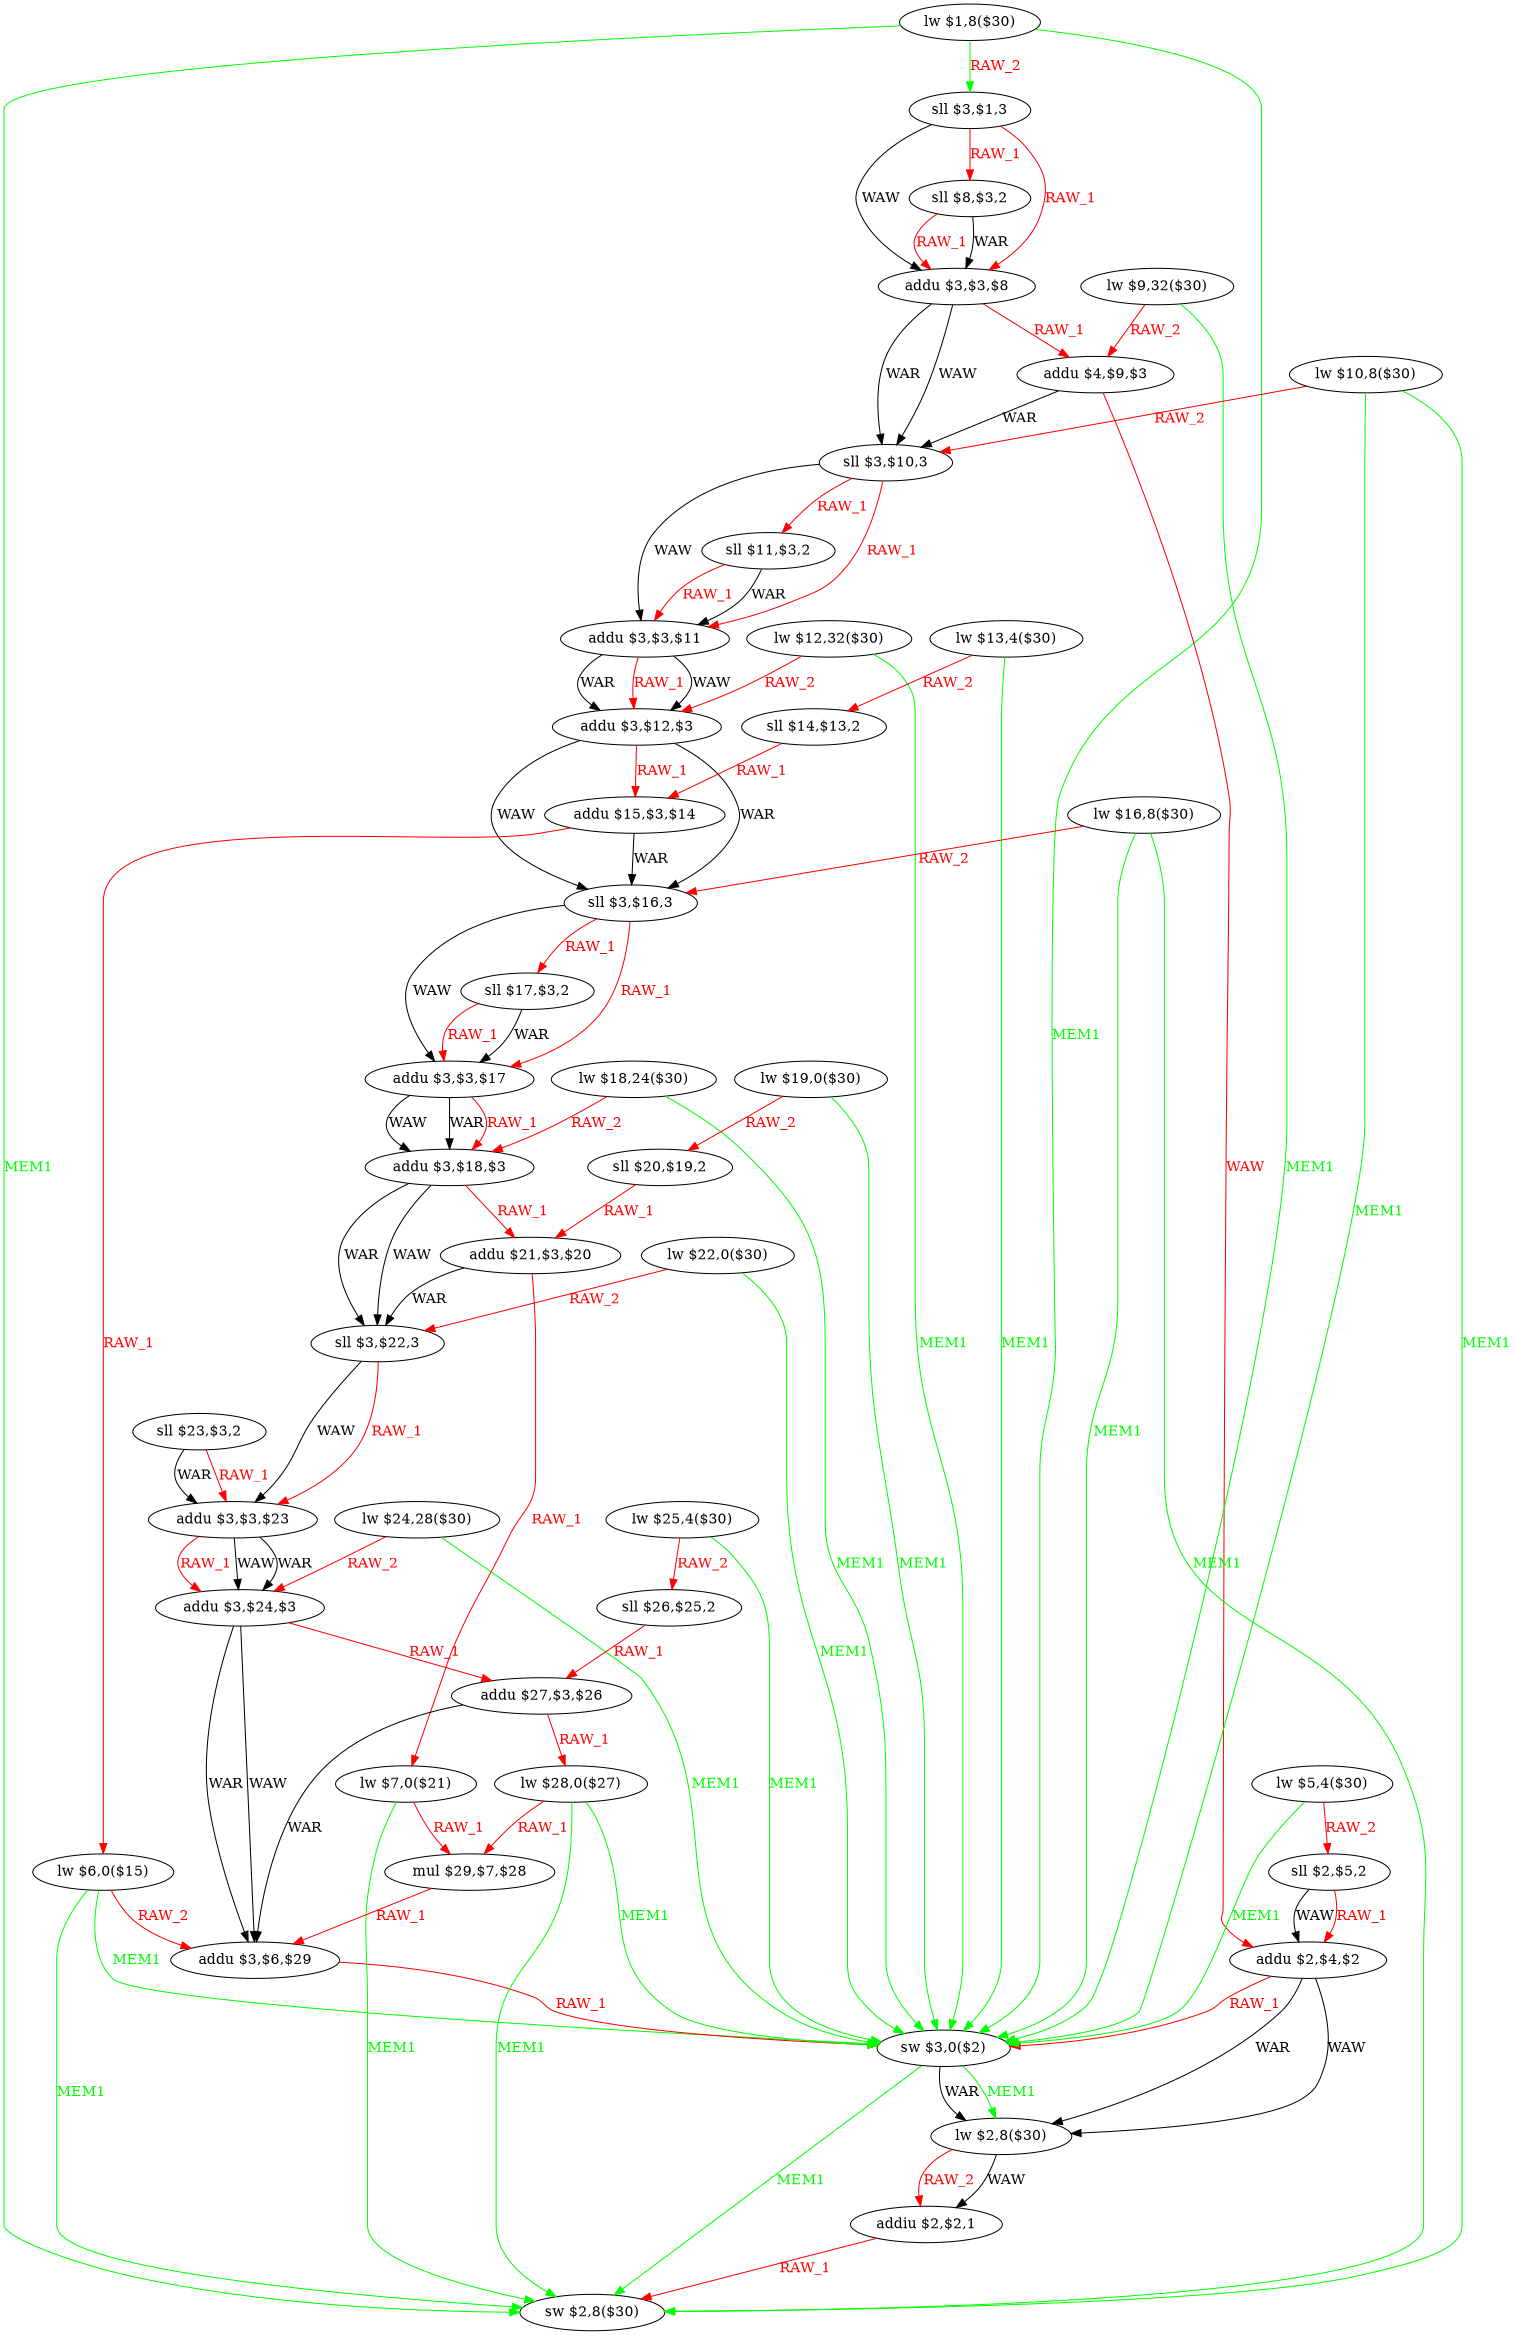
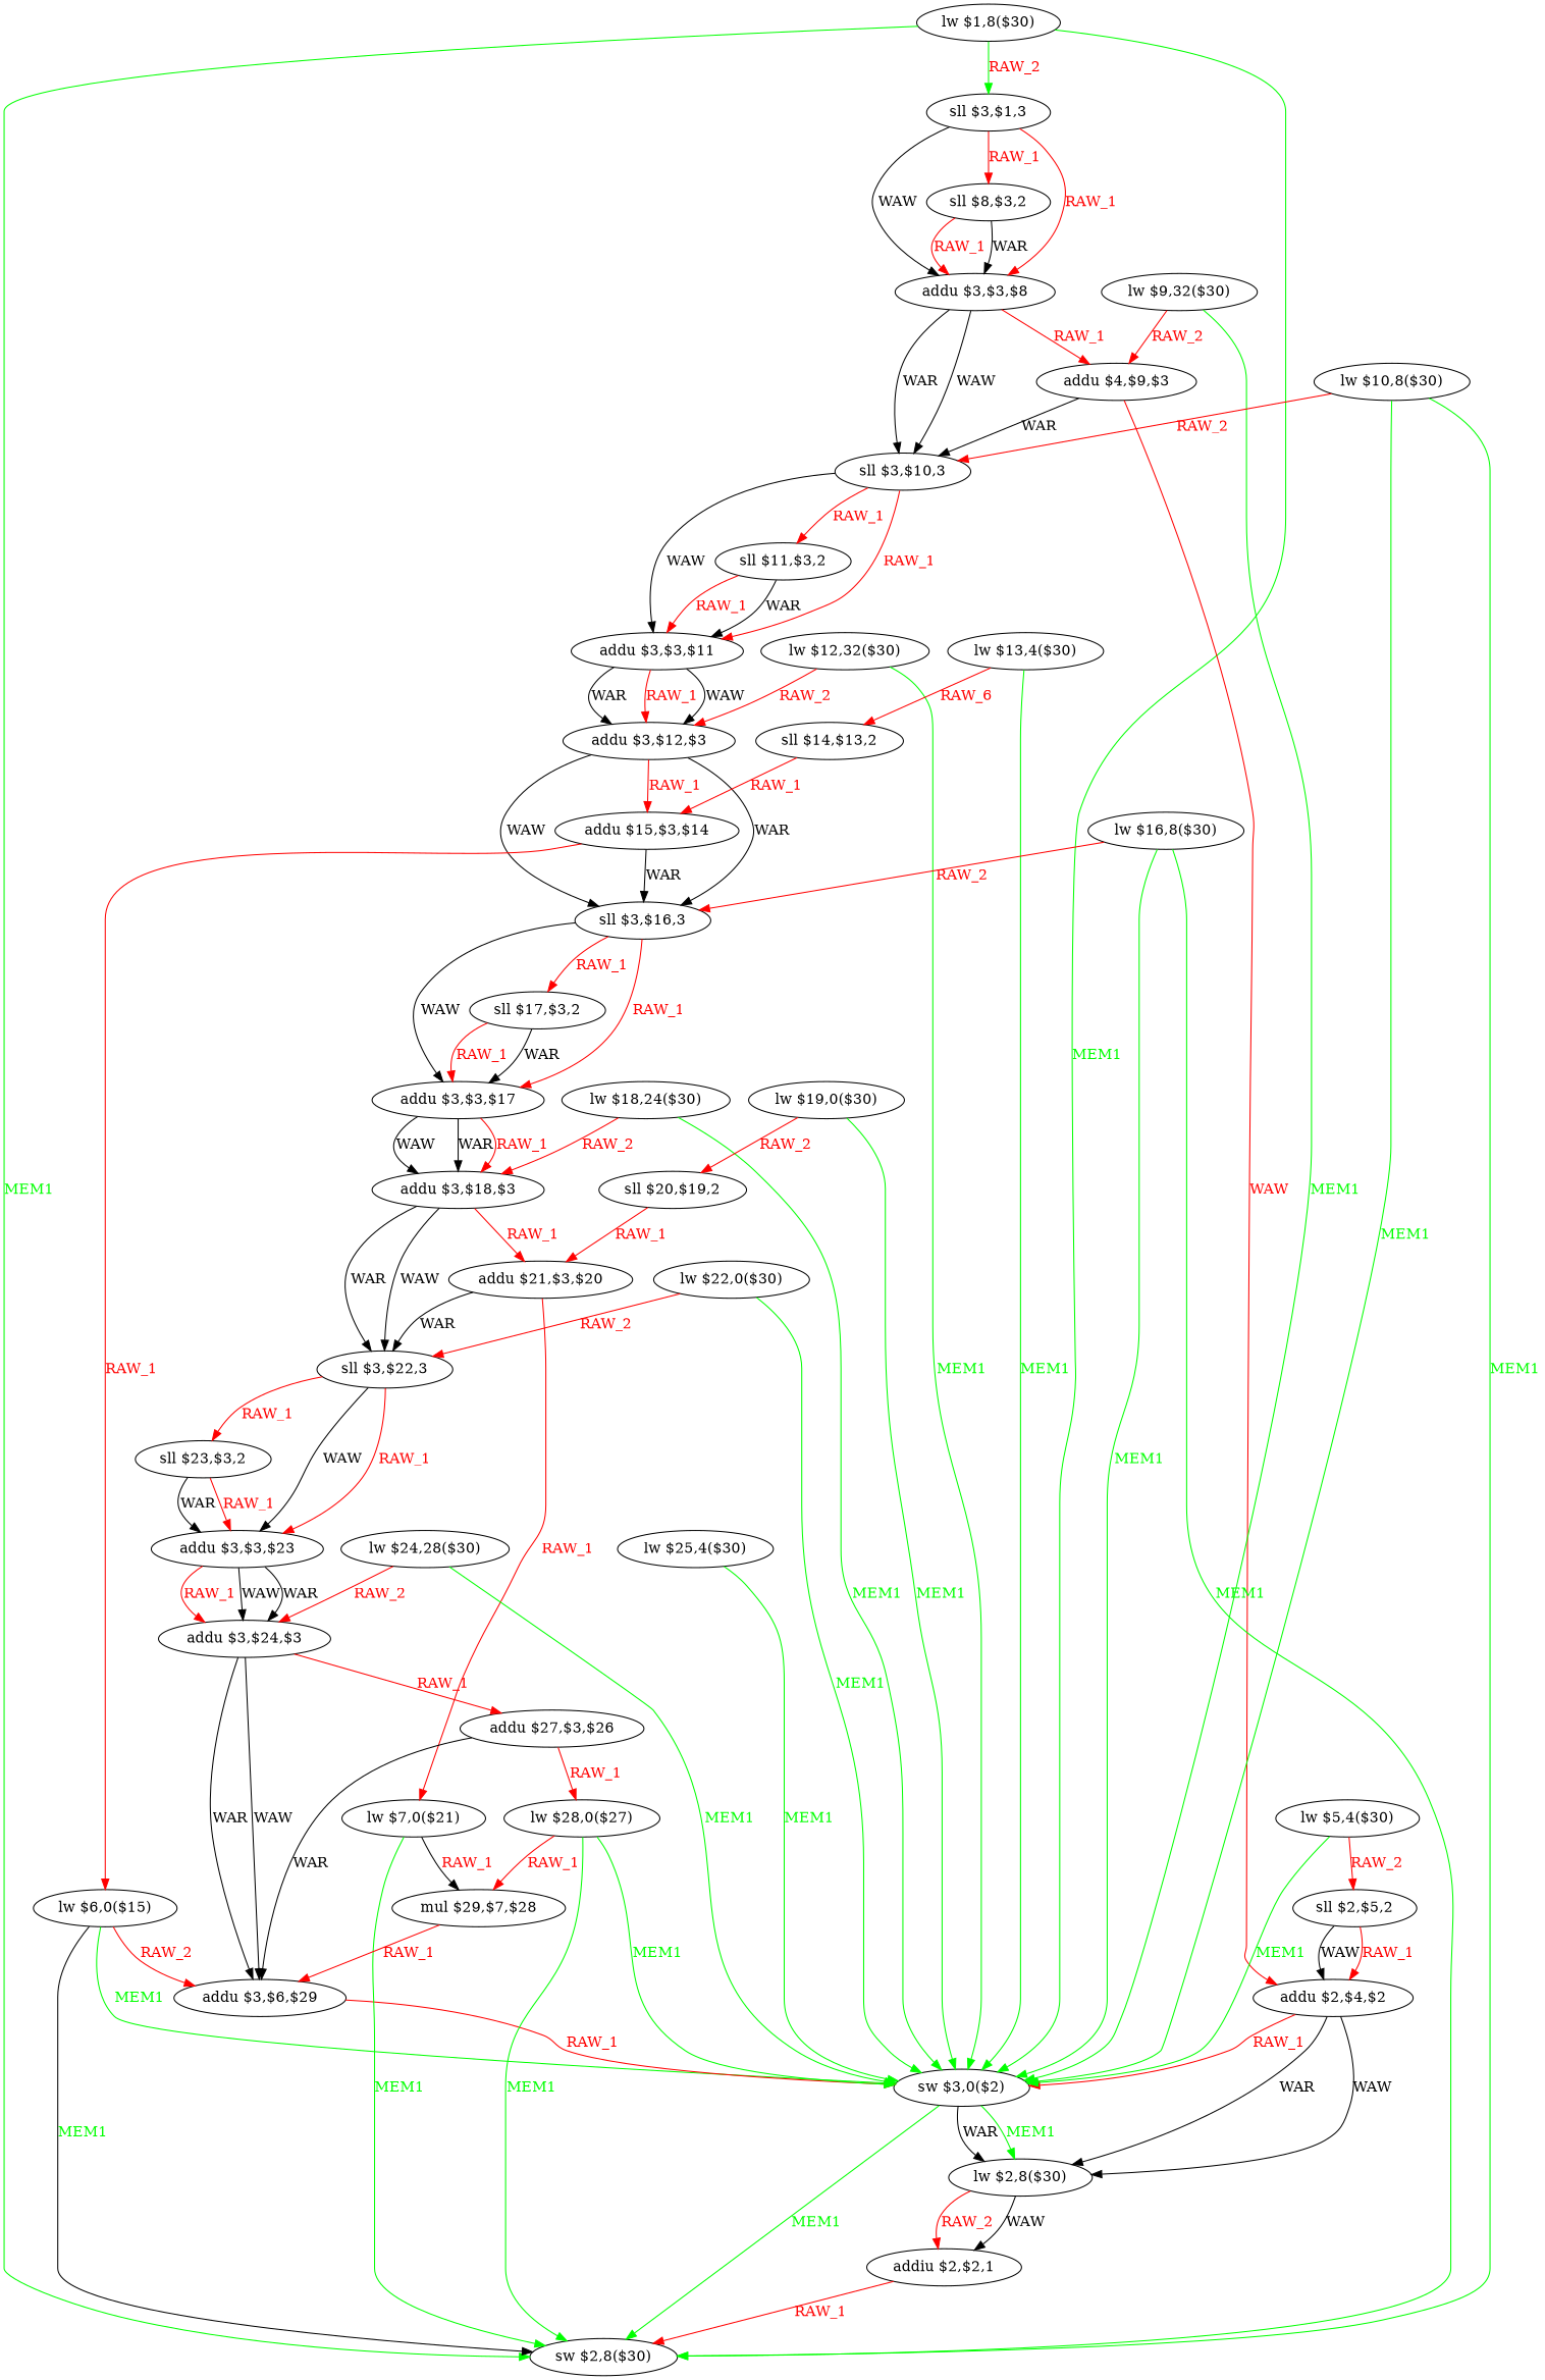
  digraph {
    node [shape=ellipse]
    edge [color=red fontcolor=red]
    n1 [label="lw $1,8($30)"]
    n2 [label="sll $3,$1,3"]
    n3 [label="sw $3,0($2)"]
    n4 [label="sw $2,8($30)"]
    n5 [label="sll $8,$3,2"]
    n6 [label="addu $3,$3,$8"]
    n7 [label="lw $2,8($30)"]
    n8 [label="addu $4,$9,$3"]
    n9 [label="sll $3,$10,3"]
    n10 [label="addiu $2,$2,1"]
    n11 [label="addu $2,$4,$2"]
    n12 [label="sll $11,$3,2"]
    n13 [label="addu $3,$3,$11"]
    n14 [label="addu $3,$12,$3"]
    n15 [label="addu $15,$3,$14"]
    n16 [label="sll $3,$16,3"]
    n17 [label="lw $6,0($15)"]
    n18 [label="sll $17,$3,2"]
    n19 [label="addu $3,$3,$17"]
    n20 [label="addu $3,$6,$29"]
    n21 [label="addu $3,$18,$3"]
    n22 [label="addu $21,$3,$20"]
    n23 [label="sll $3,$22,3"]
    n24 [label="lw $7,0($21)"]
    n25 [label="sll $23,$3,2"]
    n26 [label="addu $3,$3,$23"]
    n27 [label="mul $29,$7,$28"]
    n28 [label="addu $3,$24,$3"]
    n29 [label="addu $27,$3,$26"]
    n30 [label="lw $28,0($27)"]
    n31 [label="lw $5,4($30)"]
    n32 [label="sll $2,$5,2"]
    n33 [label="lw $9,32($30)"]
    n34 [label="lw $10,8($30)"]
    n35 [label="lw $12,32($30)"]
    n36 [label="lw $13,4($30)"]
    n37 [label="sll $14,$13,2"]
    n38 [label="lw $16,8($30)"]
    n39 [label="lw $18,24($30)"]
    n40 [label="lw $19,0($30)"]
    n41 [label="sll $20,$19,2"]
    n42 [label="lw $22,0($30)"]
    n43 [label="lw $24,28($30)"]
    n44 [label="lw $25,4($30)"]
-   n45 [label="sll $26,$25,2"]
    n1 -> n2 [color=green label=RAW_2]
    n1 -> n3 [color=green fontcolor=green label=MEM1]
    n1 -> n4 [color=green fontcolor=green label=MEM1]
    n2 -> n5 [label=RAW_1]
    n2 -> n6 [label=WAW color="" fontcolor=""]
    n2 -> n6 [label=RAW_1]
    n3 -> n4 [color=green fontcolor=green label=MEM1]
    n3 -> n7 [label=WAR color="" fontcolor=""]
    n3 -> n7 [color=green fontcolor=green label=MEM1]
    n5 -> n6 [label=WAR color="" fontcolor=""]
    n5 -> n6 [label=RAW_1]
    n6 -> n8 [label=RAW_1]
    n6 -> n9 [label=WAW color="" fontcolor=""]
    n6 -> n9 [label=WAR color="" fontcolor=""]
    n7 -> n10 [label=WAW color="" fontcolor=""]
    n7 -> n10 [label=RAW_2]
    n8 -> n9 [label=WAR color="" fontcolor=""]
    n8 -> n11 [label=WAW]
    n9 -> n12 [label=RAW_1]
    n9 -> n13 [label=WAW color="" fontcolor=""]
    n9 -> n13 [label=RAW_1]
    n10 -> n4 [label=RAW_1]
    n11 -> n3 [label=RAW_1]
    n11 -> n7 [label=WAW color="" fontcolor=""]
    n11 -> n7 [label=WAR color="" fontcolor=""]
    n12 -> n13 [label=WAR color="" fontcolor=""]
    n12 -> n13 [label=RAW_1]
    n13 -> n14 [label=WAW color="" fontcolor=""]
    n13 -> n14 [label=WAR color="" fontcolor=""]
    n13 -> n14 [label=RAW_1]
    n14 -> n15 [label=RAW_1]
    n14 -> n16 [label=WAW color="" fontcolor=""]
    n14 -> n16 [label=WAR color="" fontcolor=""]
    n15 -> n16 [label=WAR color="" fontcolor=""]
    n15 -> n17 [label=RAW_1]
    n16 -> n18 [label=RAW_1]
    n16 -> n19 [label=WAW color="" fontcolor=""]
    n16 -> n19 [label=RAW_1]
    n17 -> n3 [color=green fontcolor=green label=MEM1]
-   n17 -> n4 [color=green fontcolor=green label=MEM1]
+   n17 -> n4 [color=black fontcolor=green label=MEM1]
    n17 -> n20 [label=RAW_2]
    n18 -> n19 [label=WAR color="" fontcolor=""]
    n18 -> n19 [label=RAW_1]
    n19 -> n21 [label=WAW color="" fontcolor=""]
    n19 -> n21 [label=WAR color="" fontcolor=""]
    n19 -> n21 [label=RAW_1]
    n20 -> n3 [label=RAW_1]
    n21 -> n22 [label=RAW_1]
    n21 -> n23 [label=WAW color="" fontcolor=""]
    n21 -> n23 [label=WAR color="" fontcolor=""]
    n22 -> n23 [label=WAR color="" fontcolor=""]
    n22 -> n24 [label=RAW_1]
+   n23 -> n25 [label=RAW_1]
    n23 -> n26 [label=WAW color="" fontcolor=""]
    n23 -> n26 [label=RAW_1]
    n24 -> n4 [color=green fontcolor=green label=MEM1]
-   n24 -> n27 [label=RAW_1]
+   n24 -> n27 [color=black label=RAW_1]
    n25 -> n26 [label=WAR color="" fontcolor=""]
    n25 -> n26 [label=RAW_1]
    n26 -> n28 [label=WAW color="" fontcolor=""]
    n26 -> n28 [label=WAR color="" fontcolor=""]
    n26 -> n28 [label=RAW_1]
    n27 -> n20 [label=RAW_1]
    n28 -> n20 [label=WAW color="" fontcolor=""]
    n28 -> n20 [label=WAR color="" fontcolor=""]
    n28 -> n29 [label=RAW_1]
    n29 -> n20 [label=WAR color="" fontcolor=""]
    n29 -> n30 [label=RAW_1]
    n30 -> n3 [color=green fontcolor=green label=MEM1]
    n30 -> n4 [color=green fontcolor=green label=MEM1]
    n30 -> n27 [label=RAW_1]
    n31 -> n3 [color=green fontcolor=green label=MEM1]
    n31 -> n32 [label=RAW_2]
    n32 -> n11 [label=WAW color="" fontcolor=""]
    n32 -> n11 [label=RAW_1]
    n33 -> n3 [color=green fontcolor=green label=MEM1]
    n33 -> n8 [label=RAW_2]
    n34 -> n3 [color=green fontcolor=green label=MEM1]
    n34 -> n4 [color=green fontcolor=green label=MEM1]
    n34 -> n9 [label=RAW_2]
    n35 -> n3 [color=green fontcolor=green label=MEM1]
    n35 -> n14 [label=RAW_2]
    n36 -> n3 [color=green fontcolor=green label=MEM1]
-   n36 -> n37 [label=RAW_2]
+   n36 -> n37 [label=RAW_6]
    n37 -> n15 [label=RAW_1]
    n38 -> n3 [color=green fontcolor=green label=MEM1]
    n38 -> n4 [color=green fontcolor=green label=MEM1]
    n38 -> n16 [label=RAW_2]
    n39 -> n3 [color=green fontcolor=green label=MEM1]
    n39 -> n21 [label=RAW_2]
    n40 -> n3 [color=green fontcolor=green label=MEM1]
    n40 -> n41 [label=RAW_2]
    n41 -> n22 [label=RAW_1]
    n42 -> n3 [color=green fontcolor=green label=MEM1]
    n42 -> n23 [label=RAW_2]
    n43 -> n3 [color=green fontcolor=green label=MEM1]
    n43 -> n28 [label=RAW_2]
    n44 -> n3 [color=green fontcolor=green label=MEM1]
-   n44 -> n45 [label=RAW_2]
-   n45 -> n29 [label=RAW_1]
  }
